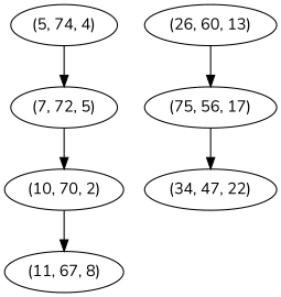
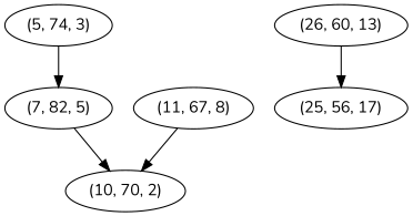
  digraph {
    fontname=Nunito
    node [fontname=Nunito]
    edge [fontname=Nunito]
-   "(5, 74, 4)"
-   "(7, 72, 5)"
+   "(5, 74, 4)" [label="(5, 74, 3)"]
+   "(7, 72, 5)" [label="(7, 82, 5)"]
    n3 [label="(10, 70, 2)"]
    "(11, 67, 8)"
    n5 [label="(26, 60, 13)"]
-   "(25, 56, 17)" [label="(75, 56, 17)"]
-   "(34, 47, 22)"
+   "(25, 56, 17)"
    "(5, 74, 4)" -> "(7, 72, 5)"
    "(7, 72, 5)" -> n3
-   n3 -> "(11, 67, 8)"
+   "(11, 67, 8)" -> n3
    n5 -> "(25, 56, 17)"
-   "(25, 56, 17)" -> "(34, 47, 22)"
  }
